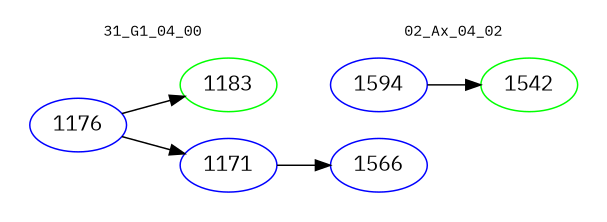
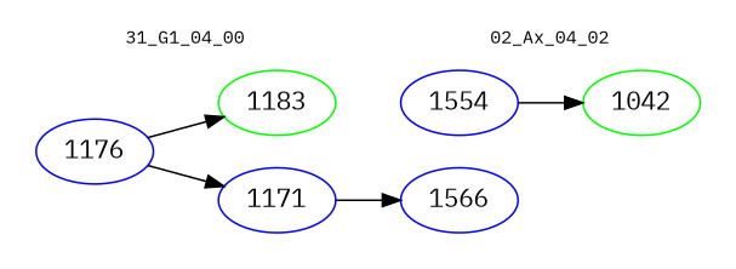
  digraph {
    fontname="IBM Plex Mono"
    rankdir=LR
    node [color=blue fontname="IBM Plex Mono"]
    edge [color=black fontname="IBM Plex Mono"]
-   n1 [label=1594]
-   n2 [color=green label=1542]
+   n1 [label=1554]
+   n2 [color=green label=1042]
    n3 [label=1566]
    n4 [label=1176]
    n5 [label=1171]
    n6 [color=green label=1183]
    subgraph cluster_1 {
      color=white
      fontsize=10
      label="02_Ax_04_02"
      n1
      n2
      n3
    }
    subgraph cluster_2 {
      color=white
      fontsize=10
      label="31_G1_04_00"
      n4
      n5
      n6
    }
    n1 -> n2
    n4 -> n5
    n4 -> n6
    n5 -> n3
  }
